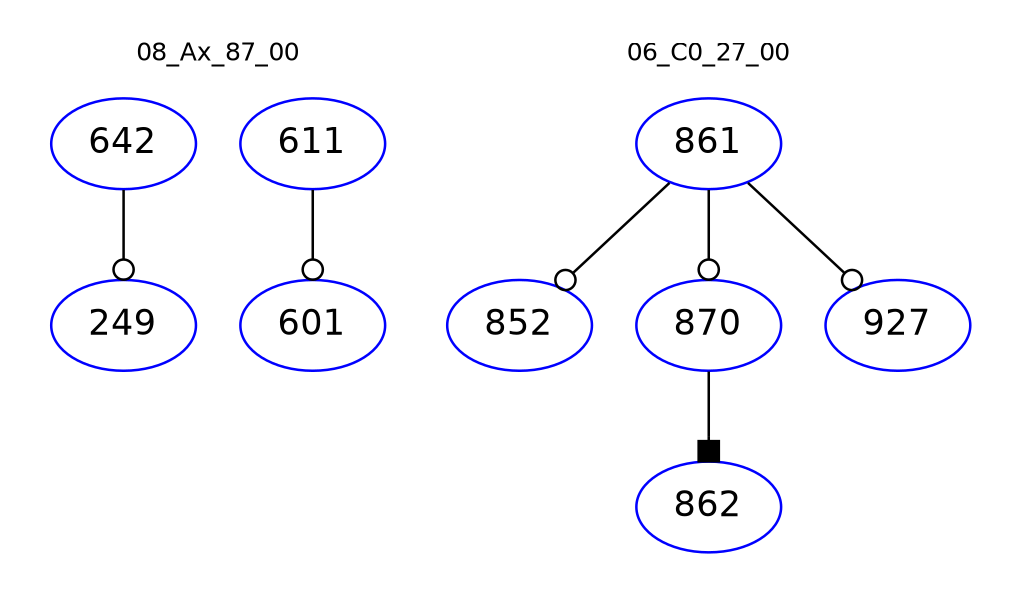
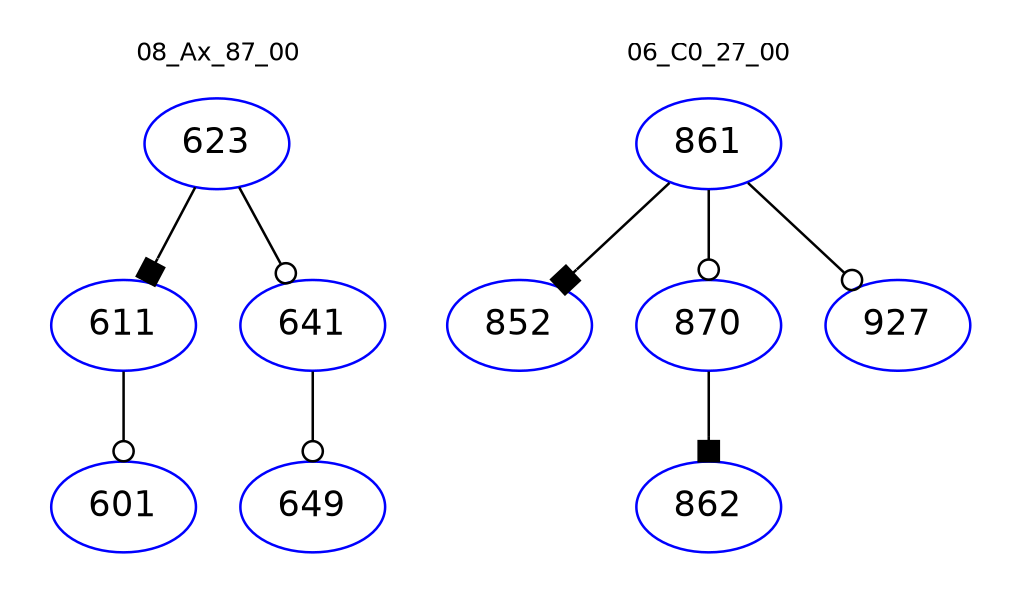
  digraph {
    fontname="DejaVu Sans"
    node [color=blue fontname="DejaVu Sans"]
    edge [arrowhead=odot color=black fontname="DejaVu Sans"]
+   n1 [label=623]
    n2 [label=611]
-   n3 [label=642]
+   n3 [label=641]
    n4 [label=601]
-   n5 [label=249]
+   n5 [label=649]
    n6 [label=861]
    n7 [label=852]
    n8 [label=870]
    n9 [label=927]
    n10 [label=862]
    subgraph cluster_1 {
      color=white
      fontsize=10
      label="08_Ax_87_00"
+     n1
      n2
      n3
      n4
      n5
    }
    subgraph cluster_2 {
      color=white
      fontsize=10
      label="06_C0_27_00"
      n6
      n7
      n8
      n9
      n10
    }
+   n1 -> n2 [arrowhead=box]
+   n1 -> n3
    n2 -> n4
    n3 -> n5
-   n6 -> n7
+   n6 -> n7 [arrowhead=box]
    n6 -> n8
    n6 -> n9
    n8 -> n10 [arrowhead=box]
  }
